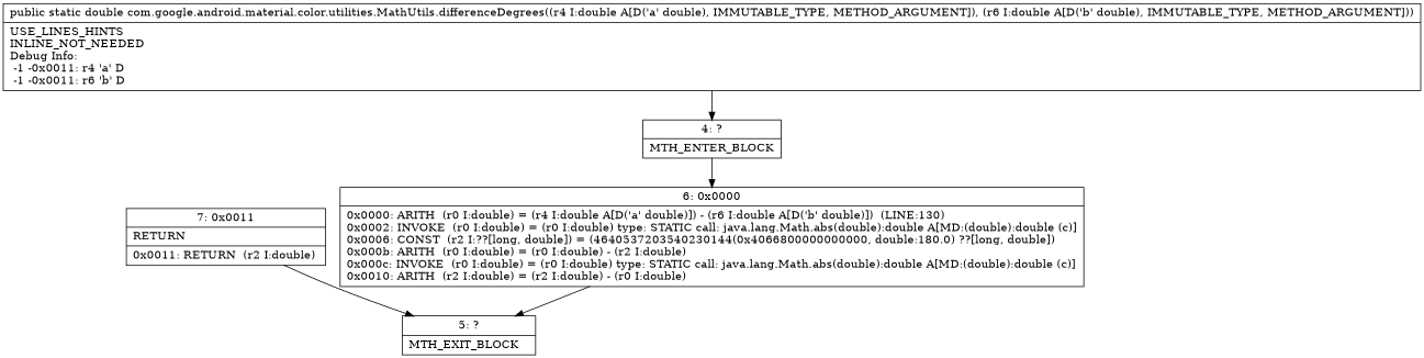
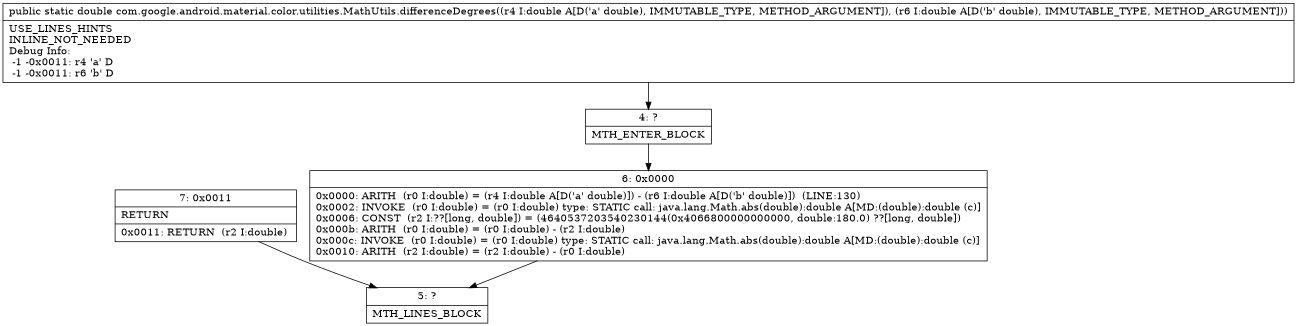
  digraph {
    node [shape=record]
    n1 [label="{4\:\ ?|MTH_ENTER_BLOCK\l}"]
    n2 [label="{6\:\ 0x0000|0x0000: ARITH  (r0 I:double) = (r4 I:double A[D('a' double)]) \- (r6 I:double A[D('b' double)])  (LINE:130)\l0x0002: INVOKE  (r0 I:double) = (r0 I:double) type: STATIC call: java.lang.Math.abs(double):double A[MD:(double):double (c)]\l0x0006: CONST  (r2 I:??[long, double]) = (4640537203540230144(0x4066800000000000, double:180.0) ??[long, double]) \l0x000b: ARITH  (r0 I:double) = (r0 I:double) \- (r2 I:double) \l0x000c: INVOKE  (r0 I:double) = (r0 I:double) type: STATIC call: java.lang.Math.abs(double):double A[MD:(double):double (c)]\l0x0010: ARITH  (r2 I:double) = (r2 I:double) \- (r0 I:double) \l}"]
-   n3 [label="{5\:\ ?|MTH_EXIT_BLOCK\l}"]
+   n3 [label="{5\:\ ?|MTH_LINES_BLOCK\l}"]
    n4 [label="{7\:\ 0x0011|RETURN\l|0x0011: RETURN  (r2 I:double) \l}"]
    n5 [label="{public static double com.google.android.material.color.utilities.MathUtils.differenceDegrees((r4 I:double A[D('a' double), IMMUTABLE_TYPE, METHOD_ARGUMENT]), (r6 I:double A[D('b' double), IMMUTABLE_TYPE, METHOD_ARGUMENT]))  | USE_LINES_HINTS\lINLINE_NOT_NEEDED\lDebug Info:\l  \-1 \-0x0011: r4 'a' D\l  \-1 \-0x0011: r6 'b' D\l}"]
    n1 -> n2
    n2 -> n3
    n4 -> n3
    n5 -> n1
  }
